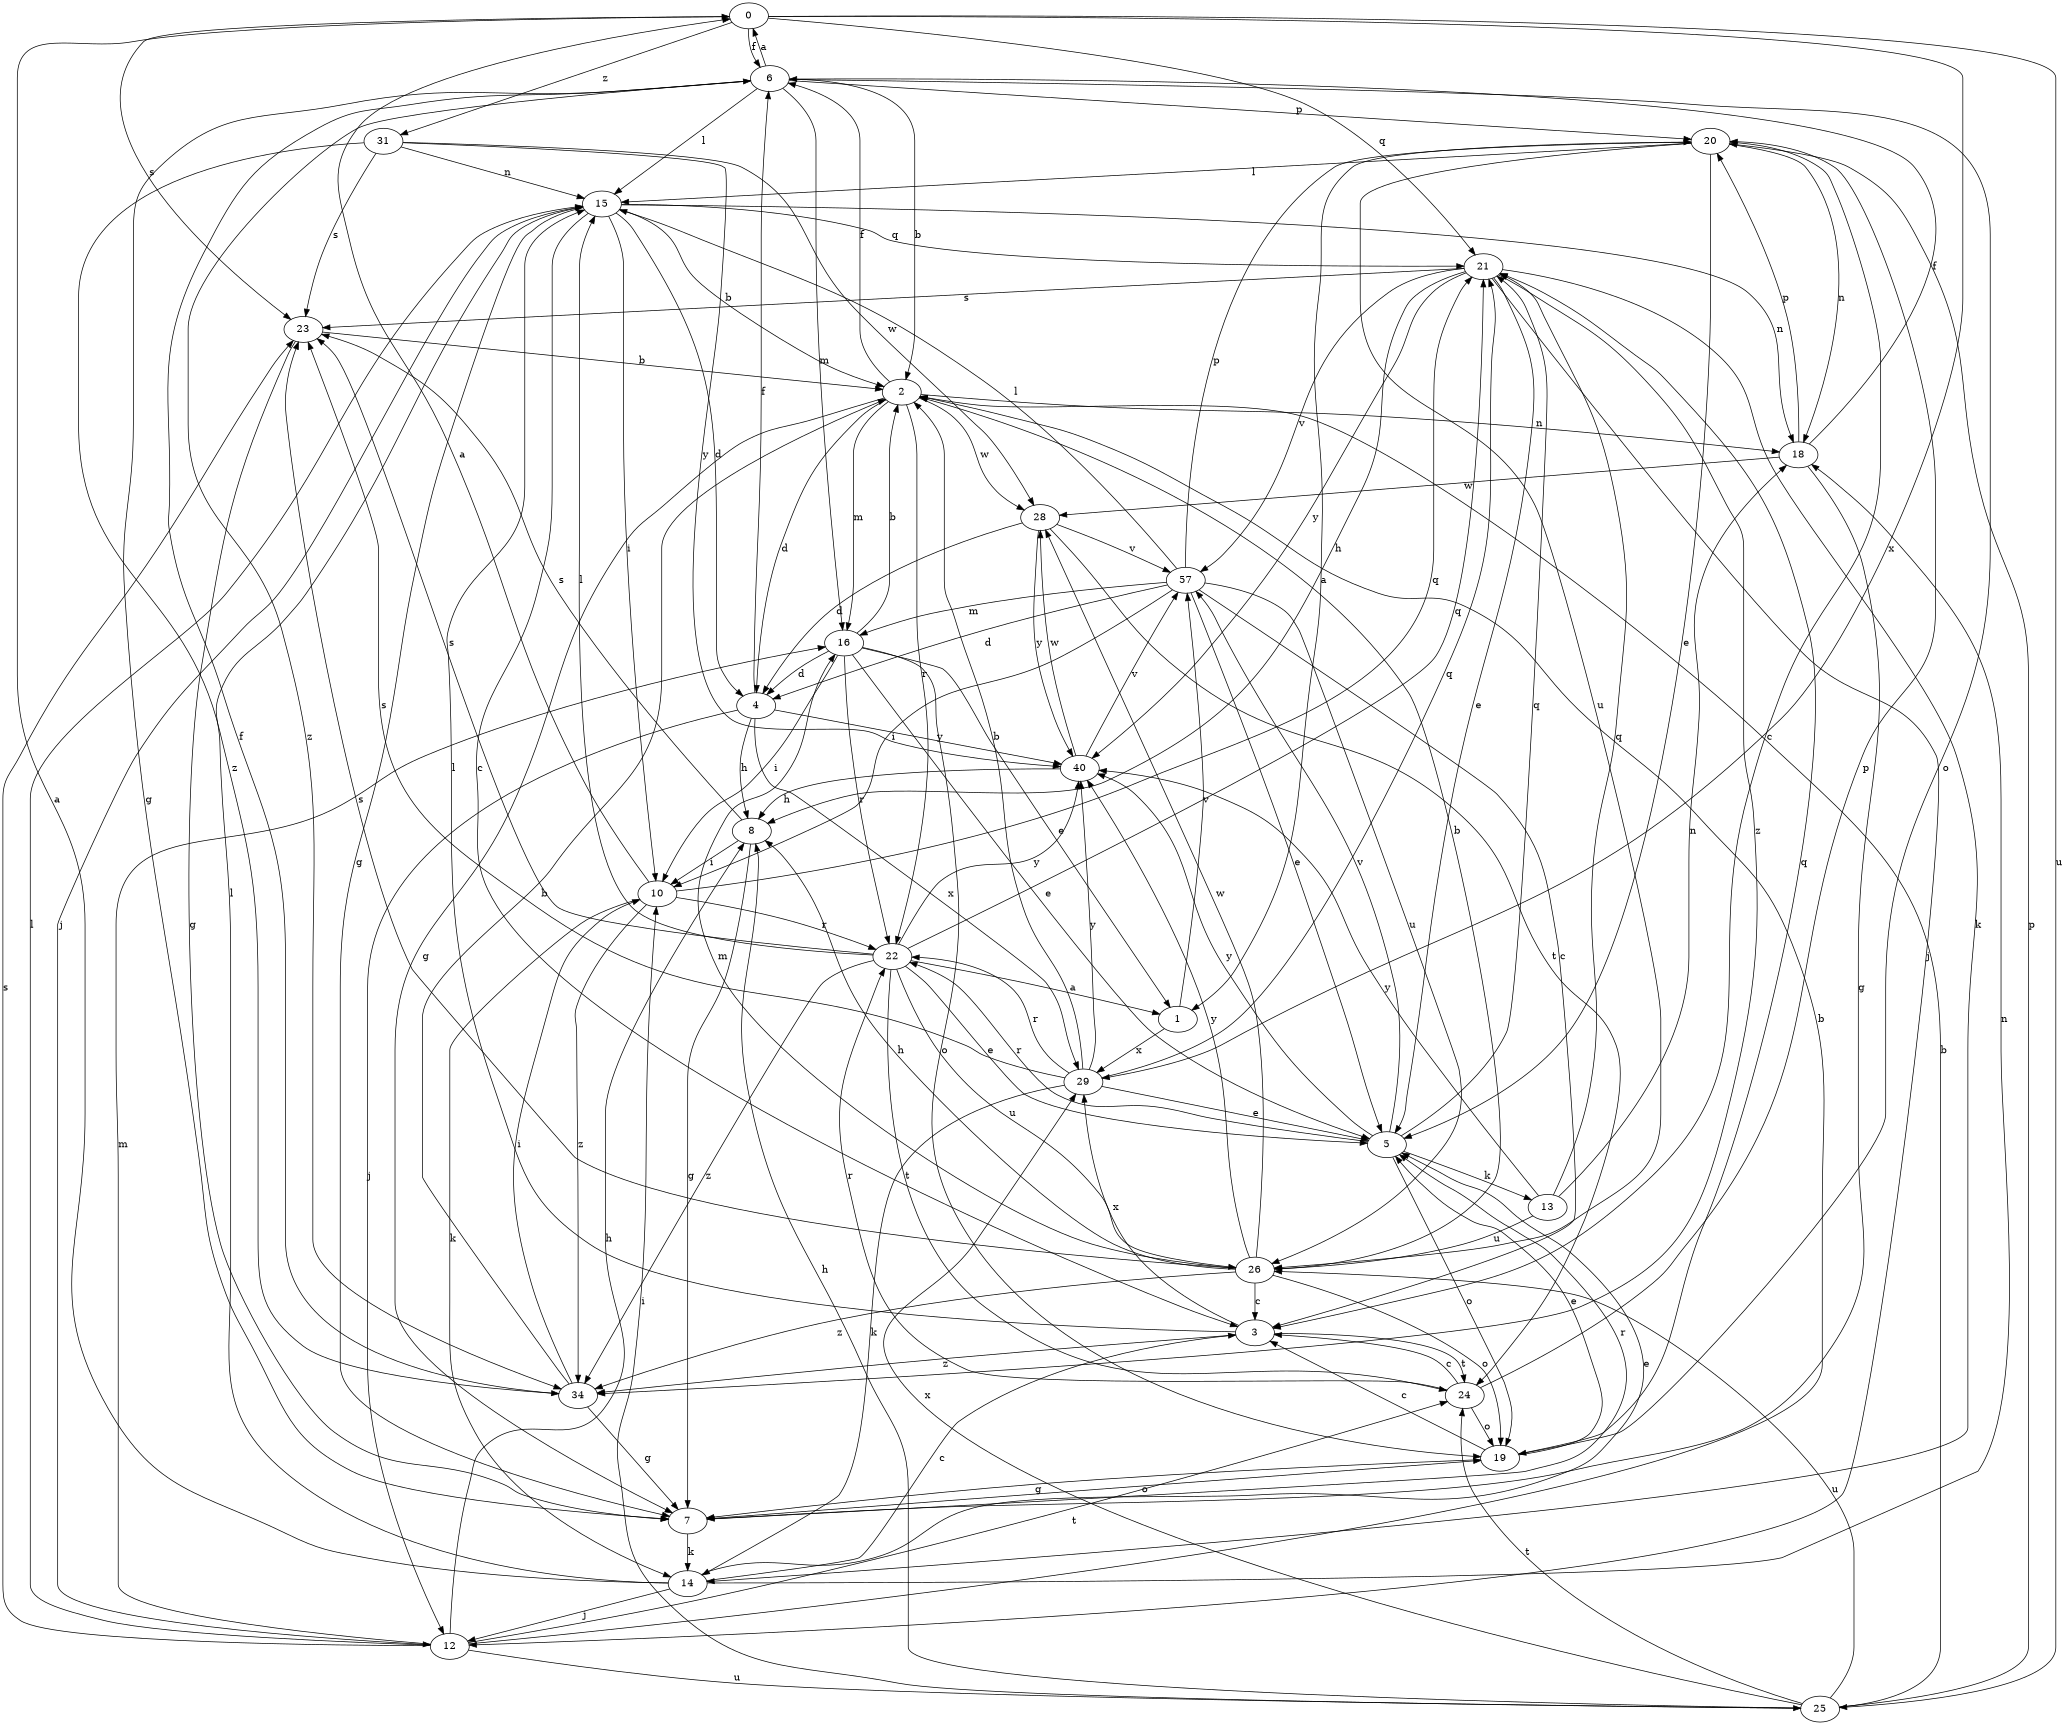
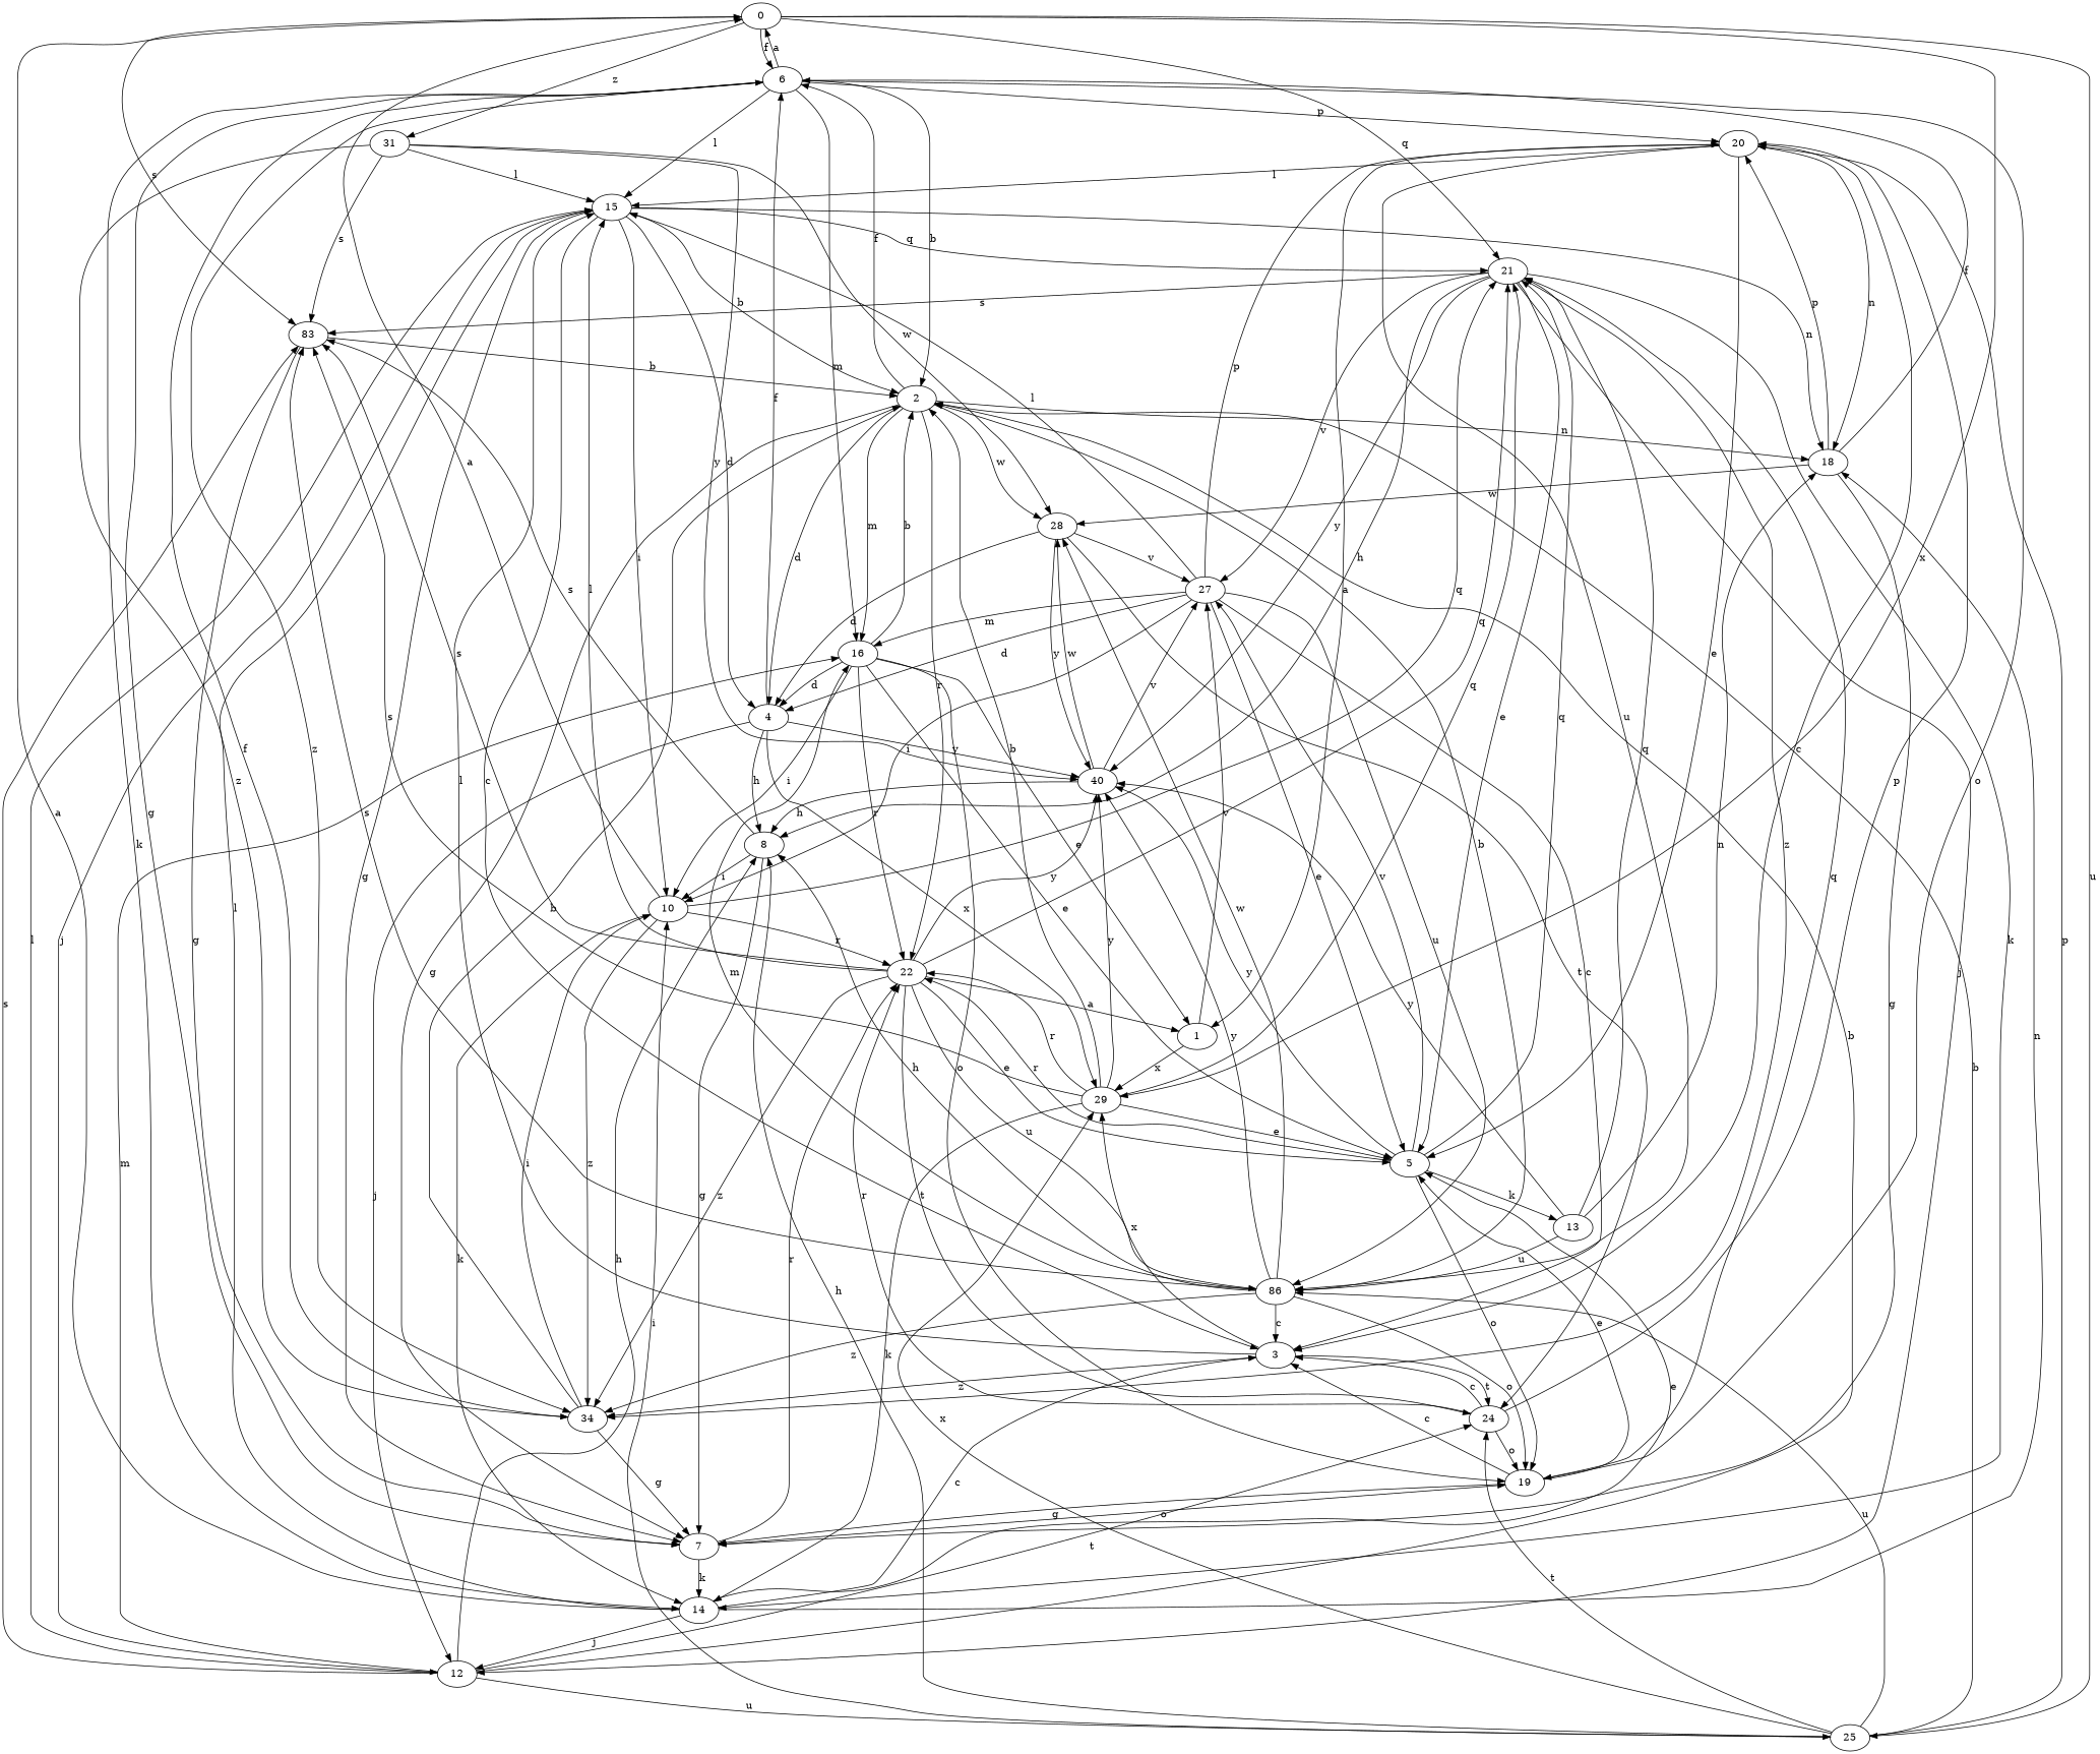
  strict digraph {
    0
    6
    21
-   23
+   23 [label=83]
    25
    29
    31
    2
    7
    16
    15
    34
    19
    14
    20
-   27 [label=57]
+   27
    5
    8
    12
    n20 [label=40]
    24
    10
-   26
+   26 [label=86]
    22
    28
    1
    4
    3
    18
    13
    0 -> 6 [label=f]
    0 -> 21 [label=q]
    0 -> 23 [label=s]
    0 -> 25 [label=u]
    0 -> 29 [label=x]
    0 -> 31 [label=z]
    6 -> 0 [label=a]
    6 -> 2 [label=b]
    6 -> 7 [label=g]
    6 -> 16 [label=m]
    6 -> 15 [label=l]
    6 -> 34 [label=z]
    6 -> 19 [label=o]
+   6 -> 14 [label=k]
    6 -> 20 [label=p]
    21 -> 23 [label=s]
    21 -> 34 [label=z]
    21 -> 14 [label=k]
    21 -> 27 [label=v]
    21 -> 5 [label=e]
    21 -> 8 [label=h]
    21 -> 12 [label=j]
    21 -> n20 [label=y]
    23 -> 2 [label=b]
    23 -> 7 [label=g]
    25 -> 29 [label=x]
    25 -> 2 [label=b]
    25 -> 20 [label=p]
    25 -> 8 [label=h]
    25 -> 24 [label=t]
    25 -> 10 [label=i]
    25 -> 26 [label=u]
    29 -> 21 [label=q]
    29 -> 23 [label=s]
    29 -> 2 [label=b]
    29 -> 14 [label=k]
    29 -> 5 [label=e]
    29 -> n20 [label=y]
    29 -> 22 [label=r]
    31 -> 23 [label=s]
-   31 -> 15 [label=n]
+   31 -> 15 [label=l]
    31 -> 34 [label=z]
    31 -> n20 [label=y]
    31 -> 28 [label=w]
    2 -> 6 [label=f]
    2 -> 7 [label=g]
    2 -> 16 [label=m]
    2 -> 22 [label=r]
    2 -> 28 [label=w]
    2 -> 4 [label=d]
    2 -> 18 [label=n]
    7 -> 19 [label=o]
    7 -> 14 [label=k]
-   7 -> 5 [label=r]
+   7 -> 22 [label=r]
    16 -> 2 [label=b]
    16 -> 19 [label=o]
    16 -> 5 [label=e]
    16 -> 10 [label=i]
    16 -> 22 [label=r]
    16 -> 1 [label=e]
    16 -> 4 [label=d]
    15 -> 21 [label=q]
    15 -> 2 [label=b]
    15 -> 7 [label=g]
    15 -> 12 [label=j]
    15 -> 10 [label=i]
    15 -> 4 [label=d]
    15 -> 3 [label=c]
    15 -> 18 [label=n]
    34 -> 6 [label=f]
    34 -> 2 [label=b]
    34 -> 7 [label=g]
    34 -> 10 [label=i]
    19 -> 21 [label=q]
    19 -> 7 [label=g]
    19 -> 5 [label=e]
    19 -> 3 [label=c]
    14 -> 0 [label=a]
    14 -> 15 [label=l]
    14 -> 5 [label=e]
    14 -> 12 [label=j]
    14 -> 3 [label=c]
    14 -> 18 [label=n]
    20 -> 15 [label=l]
    20 -> 5 [label=e]
    20 -> 26 [label=u]
    20 -> 1 [label=a]
    20 -> 3 [label=c]
    20 -> 18 [label=n]
    27 -> 16 [label=m]
    27 -> 15 [label=l]
    27 -> 20 [label=p]
    27 -> 5 [label=e]
    27 -> 10 [label=i]
    27 -> 26 [label=u]
    27 -> 4 [label=d]
    27 -> 3 [label=c]
    5 -> 21 [label=q]
    5 -> 19 [label=o]
    5 -> 27 [label=v]
    5 -> n20 [label=y]
    5 -> 22 [label=r]
    5 -> 13 [label=k]
    8 -> 23 [label=s]
    8 -> 7 [label=g]
    8 -> 10 [label=i]
    12 -> 23 [label=s]
    12 -> 25 [label=u]
    12 -> 2 [label=b]
    12 -> 16 [label=m]
    12 -> 15 [label=l]
    12 -> 8 [label=h]
    12 -> 24 [label=t]
    n20 -> 27 [label=v]
    n20 -> 8 [label=h]
    n20 -> 28 [label=w]
    24 -> 19 [label=o]
    24 -> 20 [label=p]
    24 -> 22 [label=r]
    24 -> 3 [label=c]
    10 -> 0 [label=a]
    10 -> 21 [label=q]
    10 -> 34 [label=z]
    10 -> 14 [label=k]
    10 -> 22 [label=r]
    26 -> 23 [label=s]
    26 -> 2 [label=b]
    26 -> 16 [label=m]
    26 -> 34 [label=z]
    26 -> 19 [label=o]
    26 -> 8 [label=h]
    26 -> n20 [label=y]
    26 -> 28 [label=w]
    26 -> 3 [label=c]
    22 -> 21 [label=q]
    22 -> 23 [label=s]
    22 -> 15 [label=l]
    22 -> 34 [label=z]
    22 -> 5 [label=e]
    22 -> n20 [label=y]
    22 -> 24 [label=t]
    22 -> 26 [label=u]
    22 -> 1 [label=a]
    28 -> 27 [label=v]
    28 -> n20 [label=y]
    28 -> 24 [label=t]
    28 -> 4 [label=d]
    1 -> 29 [label=x]
    1 -> 27 [label=v]
    4 -> 6 [label=f]
    4 -> 29 [label=x]
    4 -> 8 [label=h]
    4 -> 12 [label=j]
    4 -> n20 [label=y]
    3 -> 29 [label=x]
    3 -> 15 [label=l]
    3 -> 34 [label=z]
    3 -> 24 [label=t]
    18 -> 6 [label=f]
    18 -> 7 [label=g]
    18 -> 20 [label=p]
    18 -> 28 [label=w]
    13 -> 21 [label=q]
    13 -> n20 [label=y]
    13 -> 26 [label=u]
    13 -> 18 [label=n]
  }
